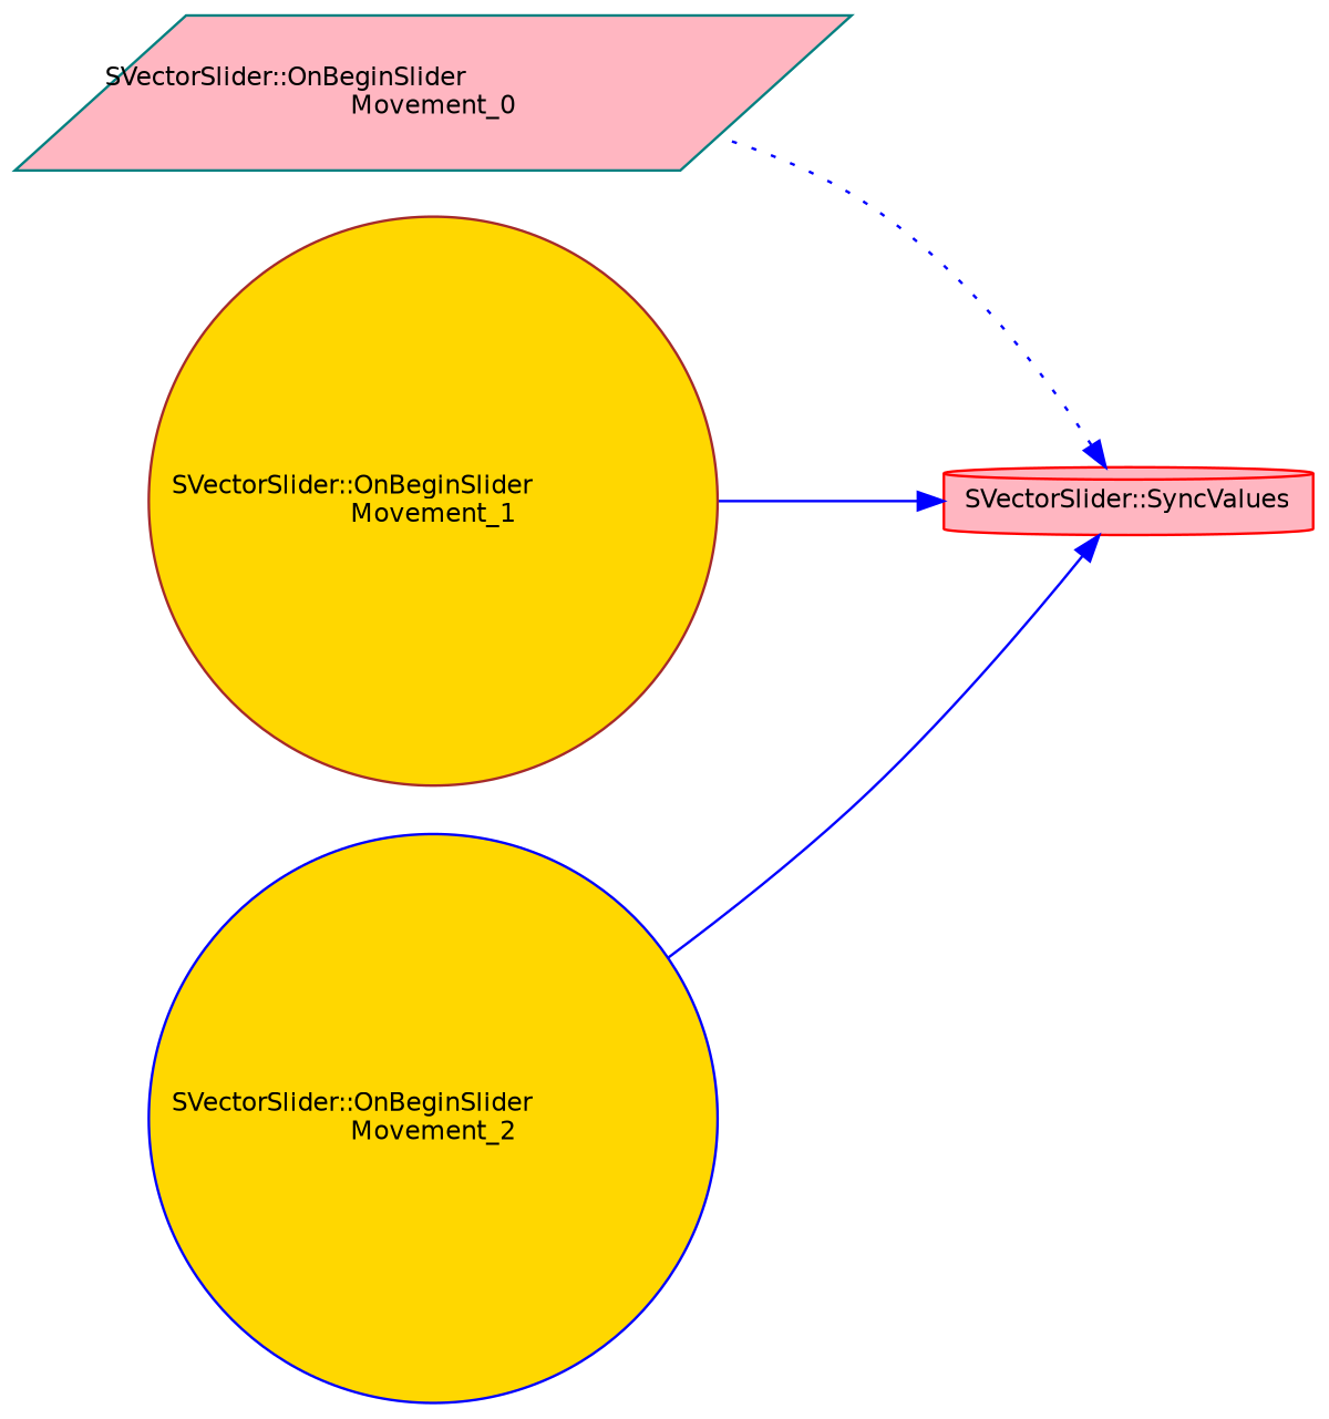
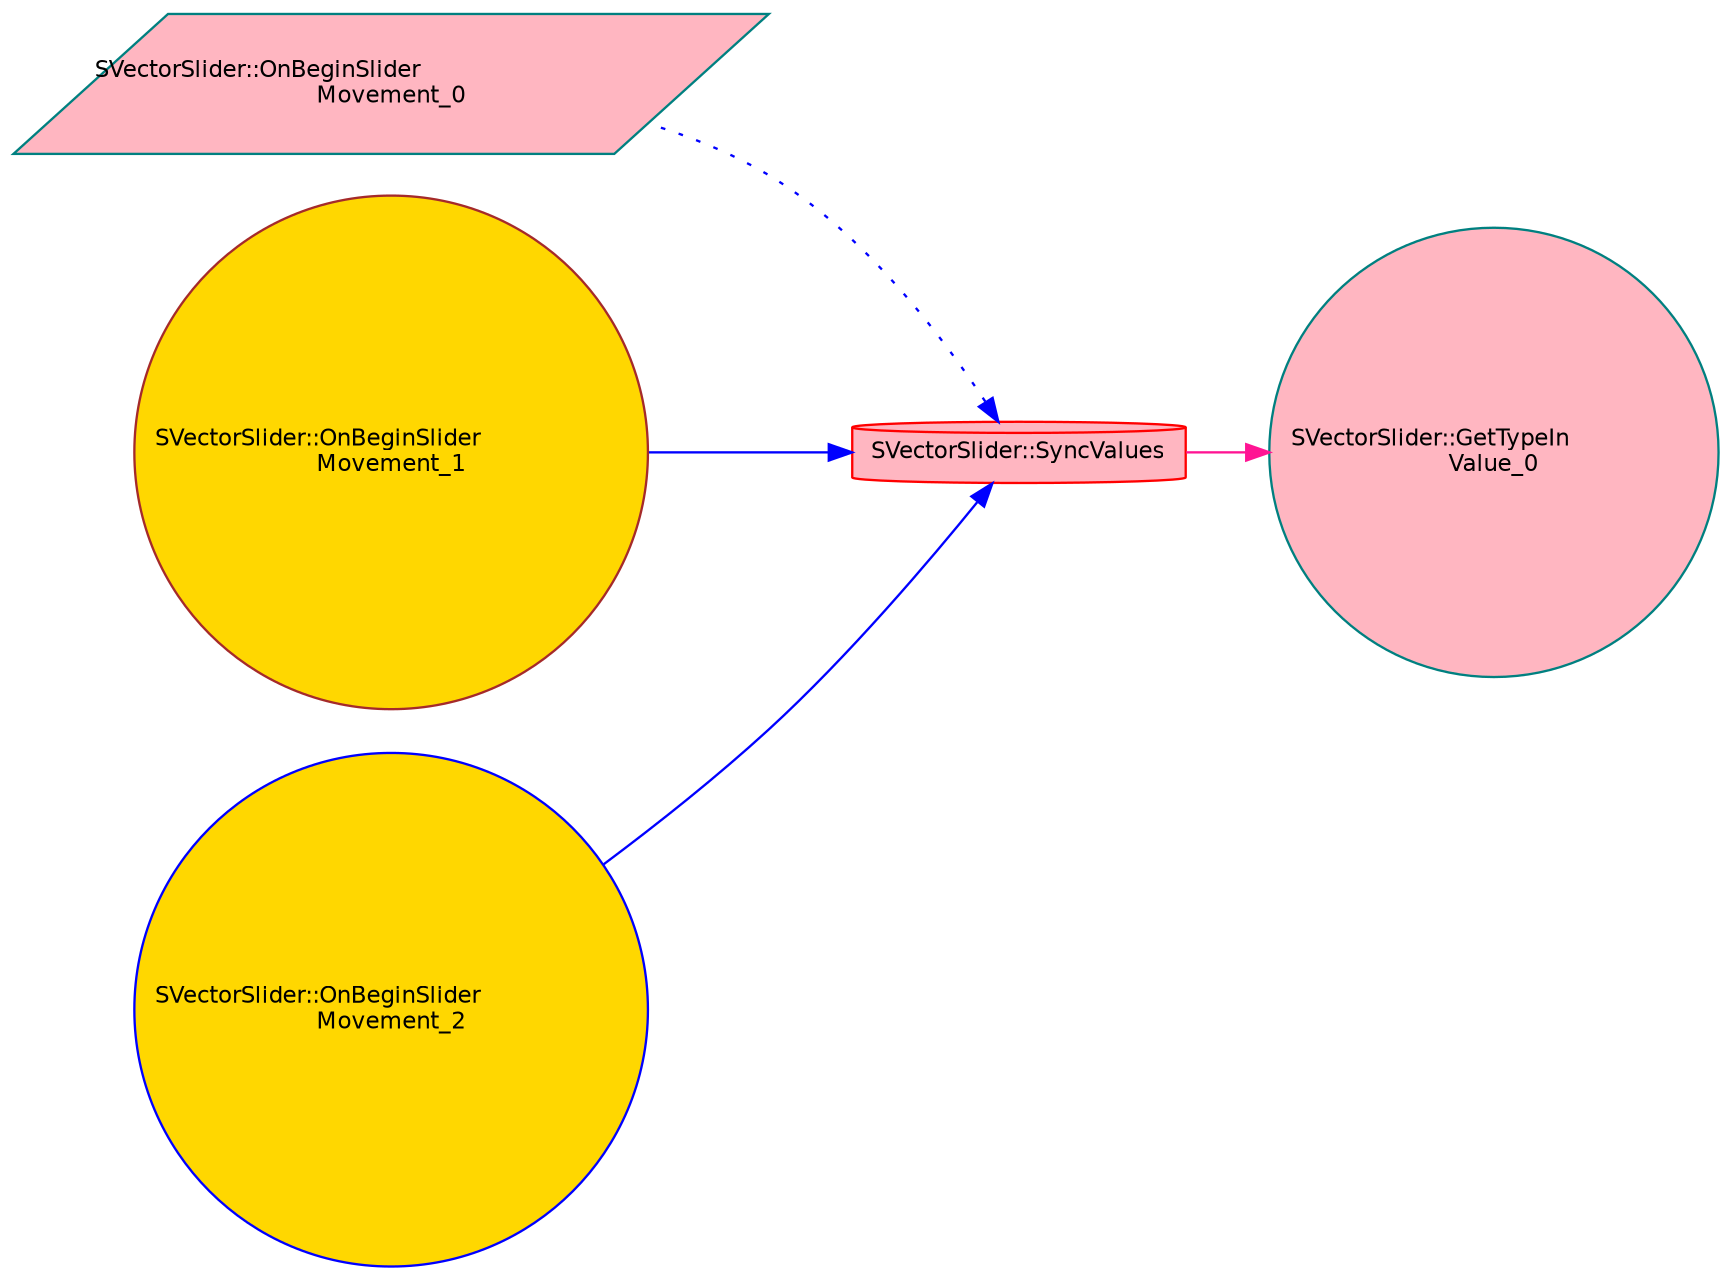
  digraph {
    rankdir=RL
    node [color=teal fillcolor=lightpink fontname=Helvetica fontsize=10 shape=circle style=filled]
    edge [color=blue dir=back fontname=Helvetica fontsize=10 labelfontname=Helvetica labelfontsize=10 style=solid]
+   n1 [fontcolor=black height=0.2 label="SVectorSlider::GetTypeIn\lValue_0" width=0.4]
    n2 [color=red height=0.2 label="SVectorSlider::SyncValues" shape=cylinder width=0.4]
    n3 [height=0.2 label="SVectorSlider::OnBeginSlider\lMovement_0" shape=parallelogram width=0.4]
    n4 [color=brown fillcolor=gold height=0.2 label="SVectorSlider::OnBeginSlider\lMovement_1" width=0.4]
    n5 [color=blue fillcolor=gold height=0.2 label="SVectorSlider::OnBeginSlider\lMovement_2" width=0.4]
+   n1 -> n2 [color=deeppink]
    n2 -> n3 [style=dotted]
    n2 -> n4
    n2 -> n5
  }
